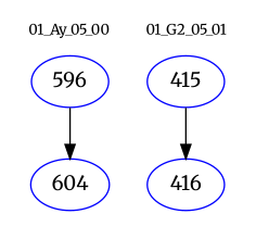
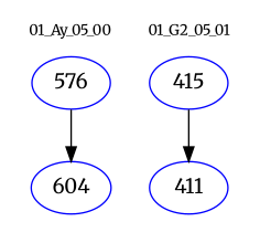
  digraph {
    fontname=Merriweather
    node [color=blue fontname=Merriweather]
    edge [color=black fontname=Merriweather]
-   n1 [label=596]
+   n1 [label=576]
    n2 [label=604]
    n3 [label=415]
-   n4 [label=416]
+   n4 [label=411]
    subgraph cluster_1 {
      color=white
      fontsize=10
      label="01_Ay_05_00"
      n1
      n2
    }
    subgraph cluster_2 {
      color=white
      fontsize=10
      label="01_G2_05_01"
      n3
      n4
    }
    n1 -> n2
    n3 -> n4
  }
